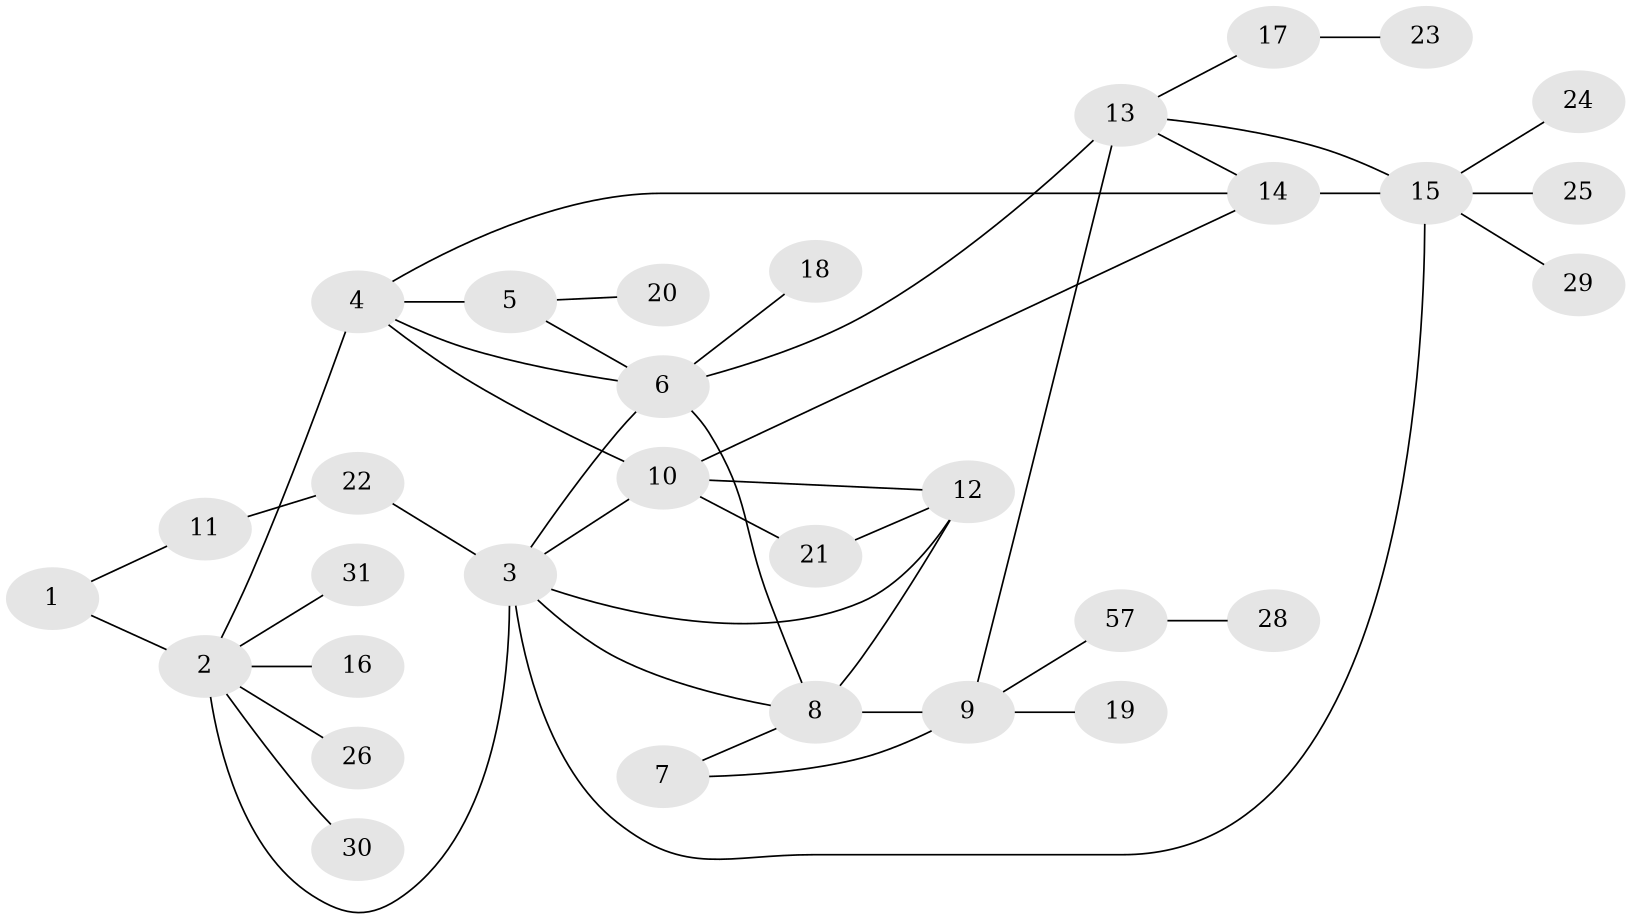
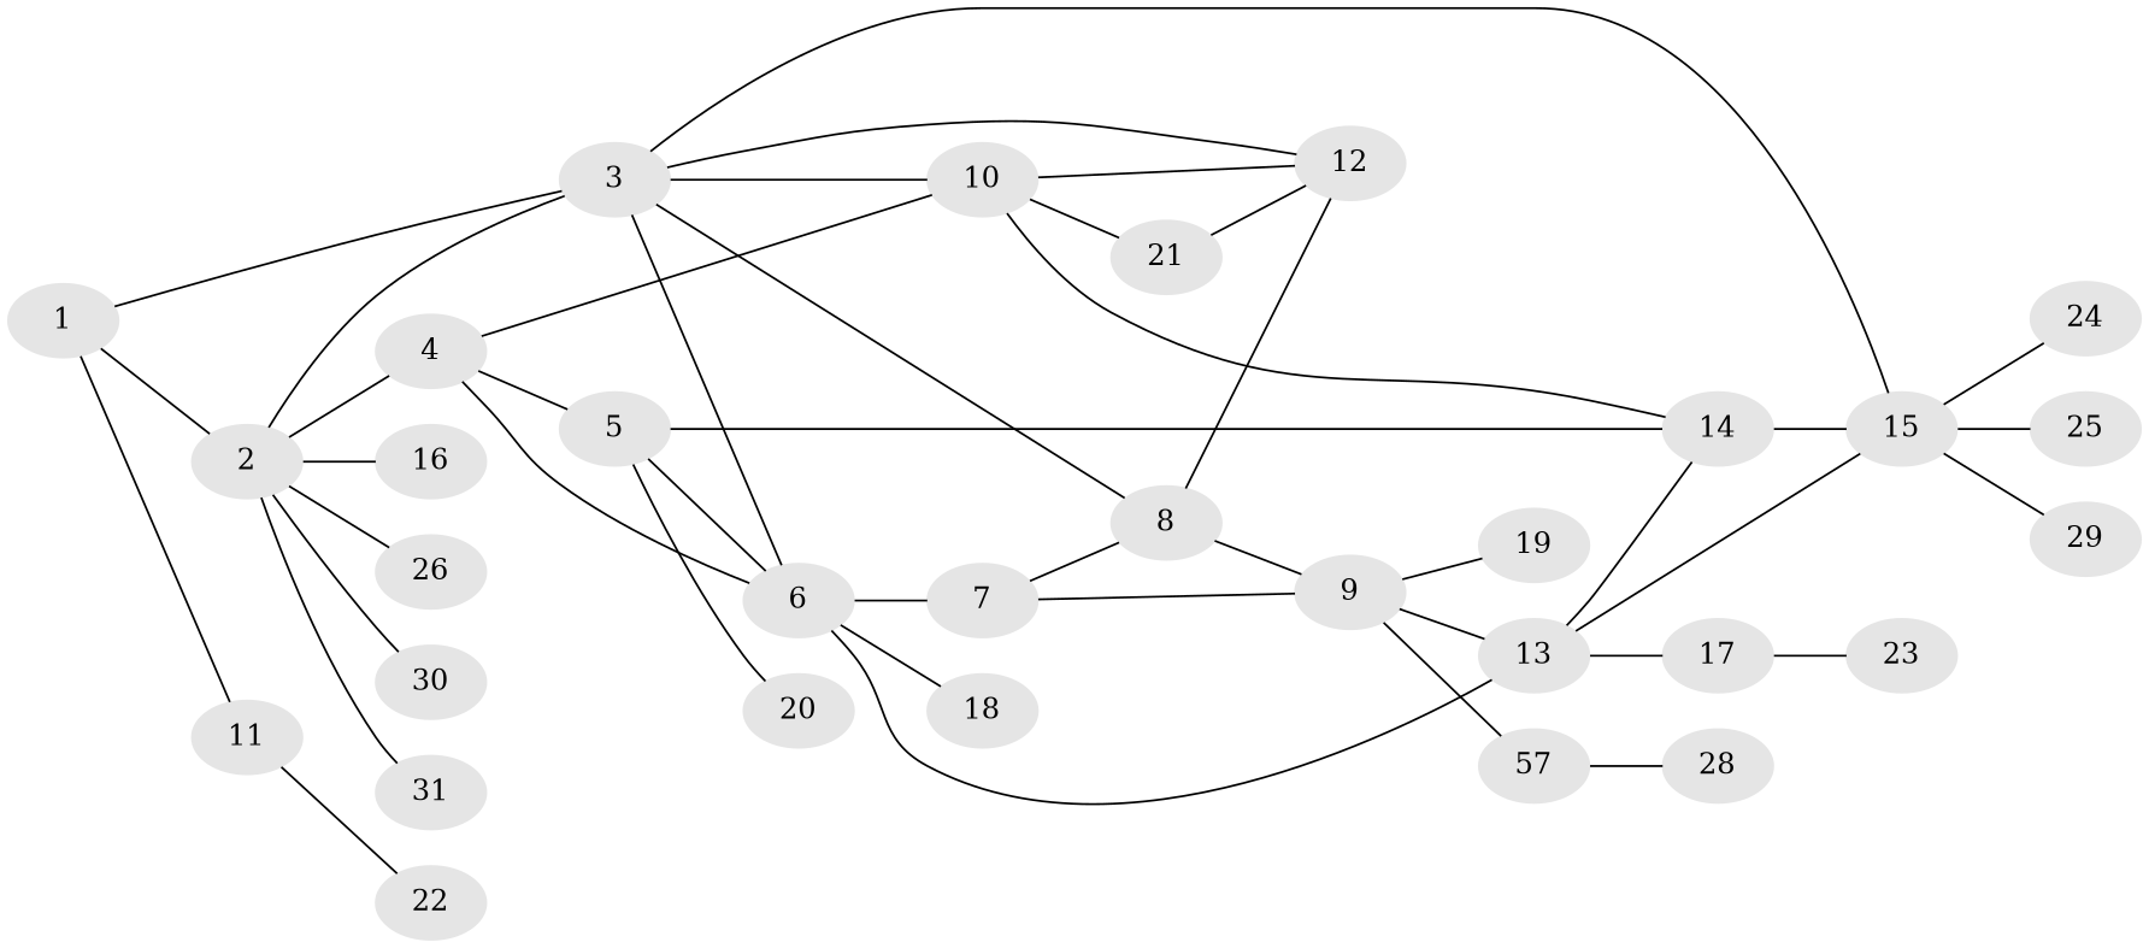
  graph {
    rankdir=LR
    node [color=gray90 style=filled]
    edge [weight=1.0]
    1
    2
    3
    11
    4
    16
    26
    30
    31
    6
    8
    10
    12
    15
    22
    5
    14
    7
    13
    18
    9
    21
    24
    25
    29
    20
    17
    19
    n29 [label=57]
    28
    23
    1 -- 2
-   22 -- 3 [weight=2.0]
+   1 -- 3 [weight=2.0]
    1 -- 11
    2 -- 3
    2 -- 4
    2 -- 16
    2 -- 26
    2 -- 30
    2 -- 31
    3 -- 6
    3 -- 8
    3 -- 10
    3 -- 12
    3 -- 15
    11 -- 22
    4 -- 6 [weight=2.0]
    4 -- 10
    4 -- 5
-   4 -- 14 [weight=4.0]
-   6 -- 8 [weight=6.0]
+   5 -- 14 [weight=4.0]
+   6 -- 7 [weight=6.0]
    6 -- 13 [weight=2.0]
    6 -- 18
    8 -- 12
    8 -- 9
    10 -- 12 [weight=5.0]
    10 -- 14
    10 -- 21
    15 -- 24
    15 -- 25
    15 -- 29
    5 -- 6
    5 -- 20
    14 -- 15
    7 -- 8
    7 -- 9
    13 -- 15
    13 -- 14
    13 -- 17
    9 -- 13
    9 -- 19 [weight=2.0]
    9 -- n29
    21 -- 12
    17 -- 23
    n29 -- 28
  }
